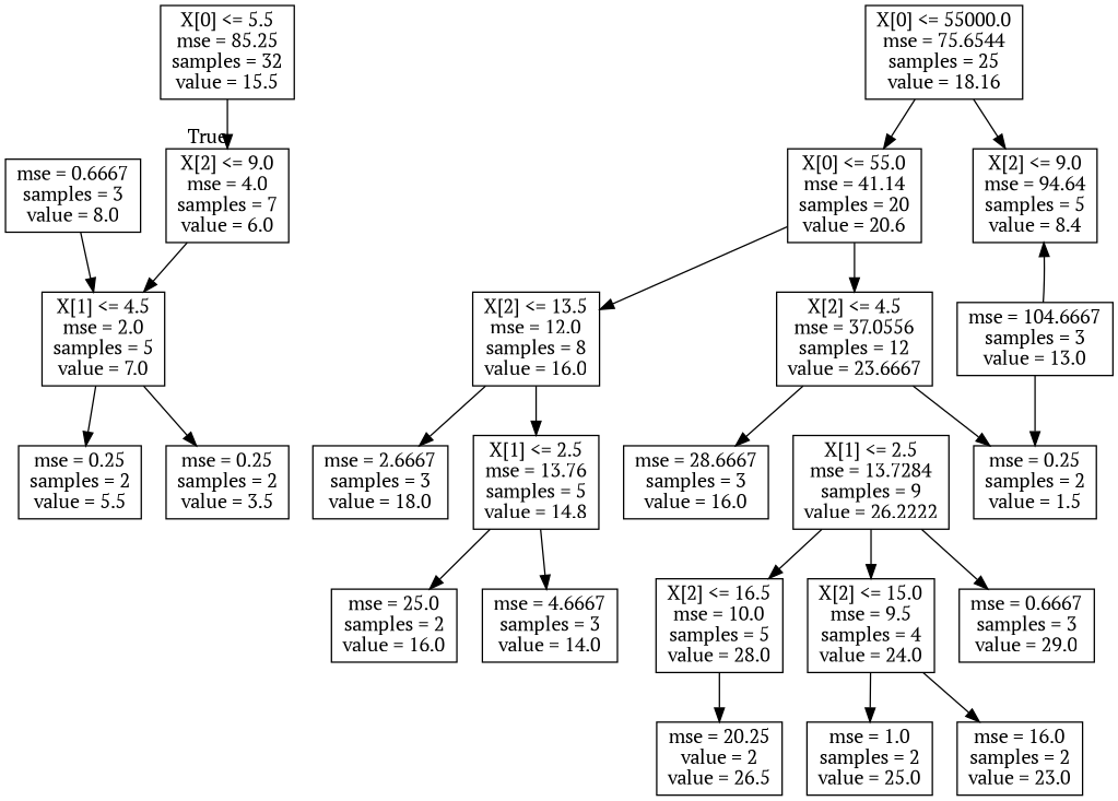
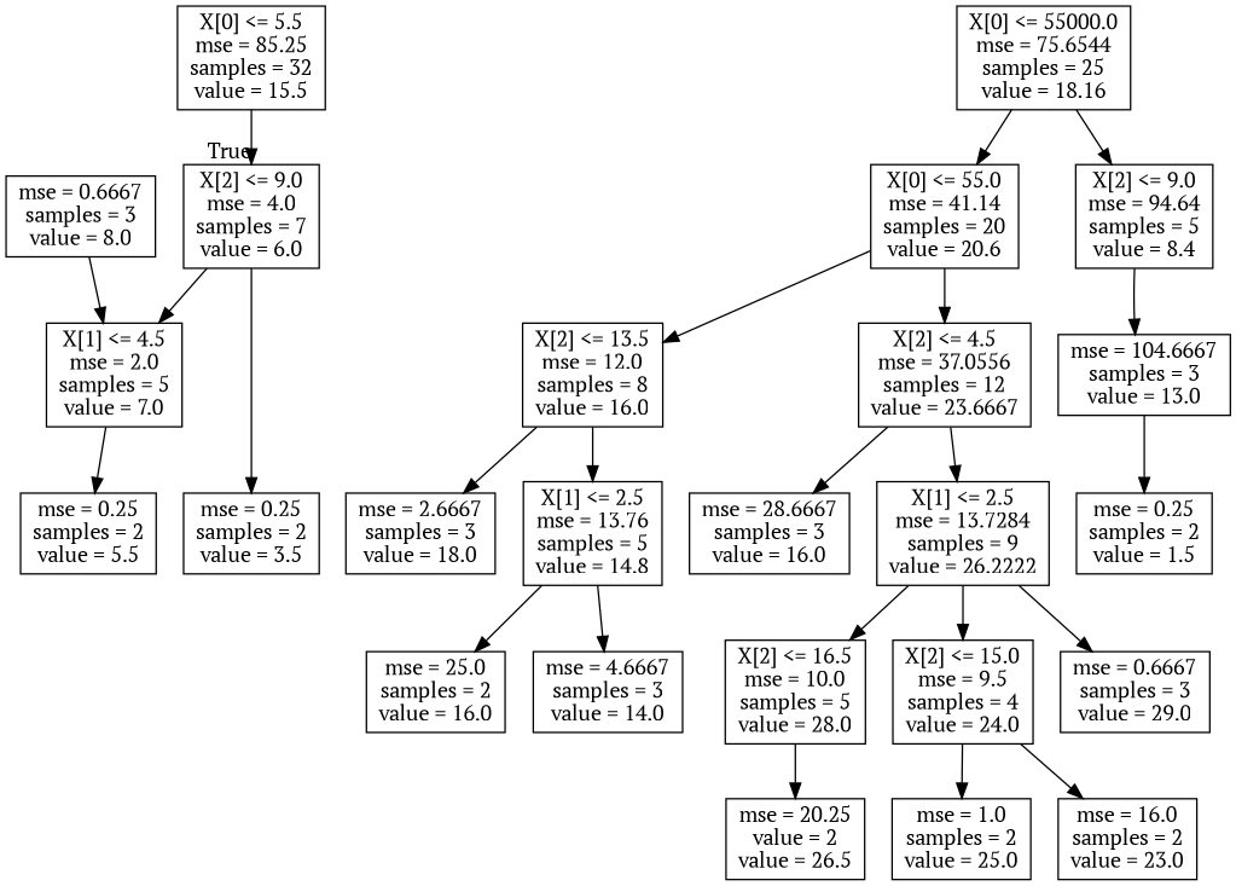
  digraph {
    fontname="PT Serif"
    node [fontname="PT Serif" shape=box]
    edge [fontname="PT Serif"]
    n1 [label="X[0] <= 5.5\nmse = 85.25\nsamples = 32\nvalue = 15.5"]
    n2 [label="X[2] <= 9.0\nmse = 4.0\nsamples = 7\nvalue = 6.0"]
    n3 [label="X[1] <= 4.5\nmse = 2.0\nsamples = 5\nvalue = 7.0"]
    n4 [label="mse = 0.25\nsamples = 2\nvalue = 3.5"]
    n5 [label="X[0] <= 55000.0\nmse = 75.6544\nsamples = 25\nvalue = 18.16"]
    n6 [label="X[0] <= 55.0\nmse = 41.14\nsamples = 20\nvalue = 20.6"]
    n7 [label="X[2] <= 9.0\nmse = 94.64\nsamples = 5\nvalue = 8.4"]
    n8 [label="mse = 0.25\nsamples = 2\nvalue = 5.5"]
    n9 [label="mse = 0.6667\nsamples = 3\nvalue = 8.0"]
    n10 [label="X[2] <= 13.5\nmse = 12.0\nsamples = 8\nvalue = 16.0"]
    n11 [label="X[2] <= 4.5\nmse = 37.0556\nsamples = 12\nvalue = 23.6667"]
    n12 [label="mse = 104.6667\nsamples = 3\nvalue = 13.0"]
    n13 [label="mse = 2.6667\nsamples = 3\nvalue = 18.0"]
    n14 [label="X[1] <= 2.5\nmse = 13.76\nsamples = 5\nvalue = 14.8"]
    n15 [label="mse = 28.6667\nsamples = 3\nvalue = 16.0"]
    n16 [label="X[1] <= 2.5\nmse = 13.7284\nsamples = 9\nvalue = 26.2222"]
    n17 [label="mse = 25.0\nsamples = 2\nvalue = 16.0"]
    n18 [label="mse = 4.6667\nsamples = 3\nvalue = 14.0"]
    n19 [label="X[2] <= 16.5\nmse = 10.0\nsamples = 5\nvalue = 28.0"]
    n20 [label="X[2] <= 15.0\nmse = 9.5\nsamples = 4\nvalue = 24.0"]
    n21 [label="mse = 0.6667\nsamples = 3\nvalue = 29.0"]
    n22 [label="mse = 20.25\nvalue = 2\nvalue = 26.5"]
    n23 [label="mse = 1.0\nsamples = 2\nvalue = 25.0"]
    n24 [label="mse = 16.0\nsamples = 2\nvalue = 23.0"]
    n25 [label="mse = 0.25\nsamples = 2\nvalue = 1.5"]
    n1 -> n2 [headlabel=True labelangle=45 labeldistance=2.5]
    n2 -> n3
-   n3 -> n4
+   n2 -> n4
    n3 -> n8
    n5 -> n6
    n5 -> n7
    n6 -> n10
    n6 -> n11
-   n12 -> n7
+   n7 -> n12
    n9 -> n3
    n10 -> n13
    n10 -> n14
    n11 -> n15
-   n11 -> n25
+   n11 -> n16
    n12 -> n25
    n14 -> n17
    n14 -> n18
    n16 -> n19
    n16 -> n20
    n16 -> n21
    n19 -> n22
    n20 -> n23
    n20 -> n24
  }
